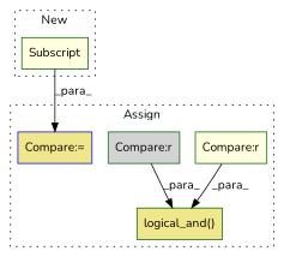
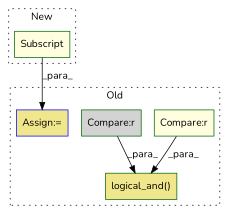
  digraph {
    fontname=Nunito
    node [a=40 color=darkgreen fillcolor=khaki fontname=Nunito shape=box style=filled]
    edge [fontname=Nunito]
    n1 [a=75 l="18,1" label="logical_and()" s="7997,8074"]
    n2 [fillcolor=lightyellow l=45 label="Compare:r" s=8029]
    n3 [fillcolor=lightgrey l=12 label="Compare:r" s=8015]
-   n4 [a=68 color=blue l=3 label="Compare:=" s=7994]
+   n4 [a=68 color=blue l=3 label="Assign:=" s=7994]
    n5 [a=63 fillcolor=lightyellow l="29,0" label=Subscript s="8831,0"]
    subgraph cluster_1 {
-     label=Assign
+     label=Old
      style=dotted
      n1
      n2
      n3
      n4
    }
    subgraph cluster_2 {
      label=New
      style=dotted
      n5
    }
    n2 -> n1 [label=_para_]
    n3 -> n1 [label=_para_]
    n5 -> n4 [label=_para_]
  }
